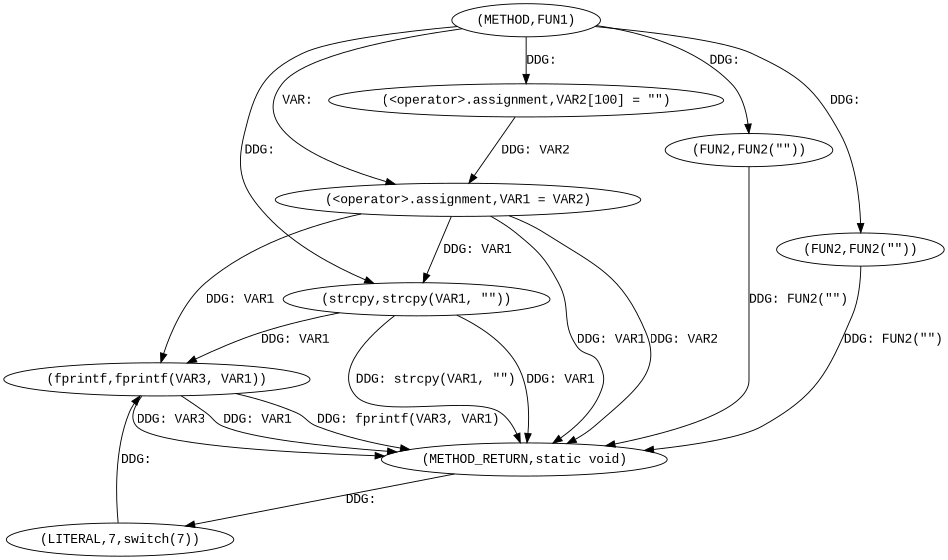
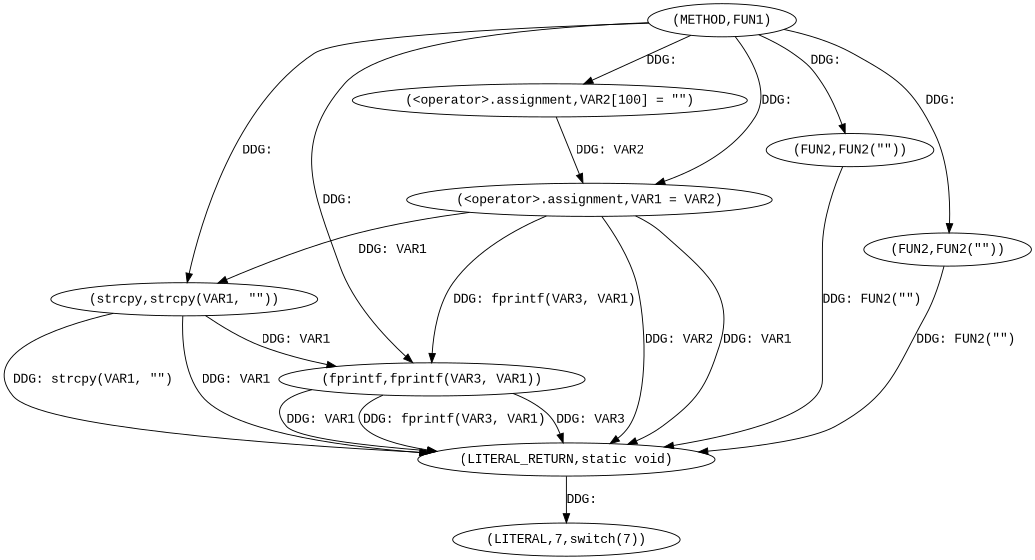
  digraph {
    fontname="Liberation Mono"
    node [fontname="Liberation Mono"]
    edge [fontname="Liberation Mono"]
    n1 [label="(METHOD,FUN1)"]
    n2 [label="(<operator>.assignment,VAR2[100] = \"\")"]
    n3 [label="(<operator>.assignment,VAR1 = VAR2)"]
    n4 [label="(strcpy,strcpy(VAR1, \"\"))"]
    n5 [label="(FUN2,FUN2(\"\"))"]
    n6 [label="(fprintf,fprintf(VAR3, VAR1))"]
    n7 [label="(FUN2,FUN2(\"\"))"]
-   n8 [label="(METHOD_RETURN,static void)"]
+   n8 [label="(LITERAL_RETURN,static void)"]
    n9 [label="(LITERAL,7,switch(7))"]
    n1 -> n2 [label="DDG: "]
-   n1 -> n3 [label="VAR: "]
+   n1 -> n3 [label="DDG: "]
    n1 -> n4 [label="DDG: "]
    n1 -> n5 [label="DDG: "]
-   n9 -> n6 [label="DDG: "]
+   n1 -> n6 [label="DDG: "]
    n1 -> n7 [label="DDG: "]
    n2 -> n3 [label="DDG: VAR2"]
    n3 -> n4 [label="DDG: VAR1"]
-   n3 -> n6 [label="DDG: VAR1"]
+   n3 -> n6 [label="DDG: fprintf(VAR3, VAR1)"]
    n3 -> n8 [label="DDG: VAR1"]
    n3 -> n8 [label="DDG: VAR2"]
    n4 -> n6 [label="DDG: VAR1"]
    n4 -> n8 [label="DDG: strcpy(VAR1, \"\")"]
    n4 -> n8 [label="DDG: VAR1"]
    n5 -> n8 [label="DDG: FUN2(\"\")"]
    n6 -> n8 [label="DDG: fprintf(VAR3, VAR1)"]
    n6 -> n8 [label="DDG: VAR3"]
    n6 -> n8 [label="DDG: VAR1"]
    n7 -> n8 [label="DDG: FUN2(\"\")"]
    n8 -> n9 [label="DDG: "]
  }
